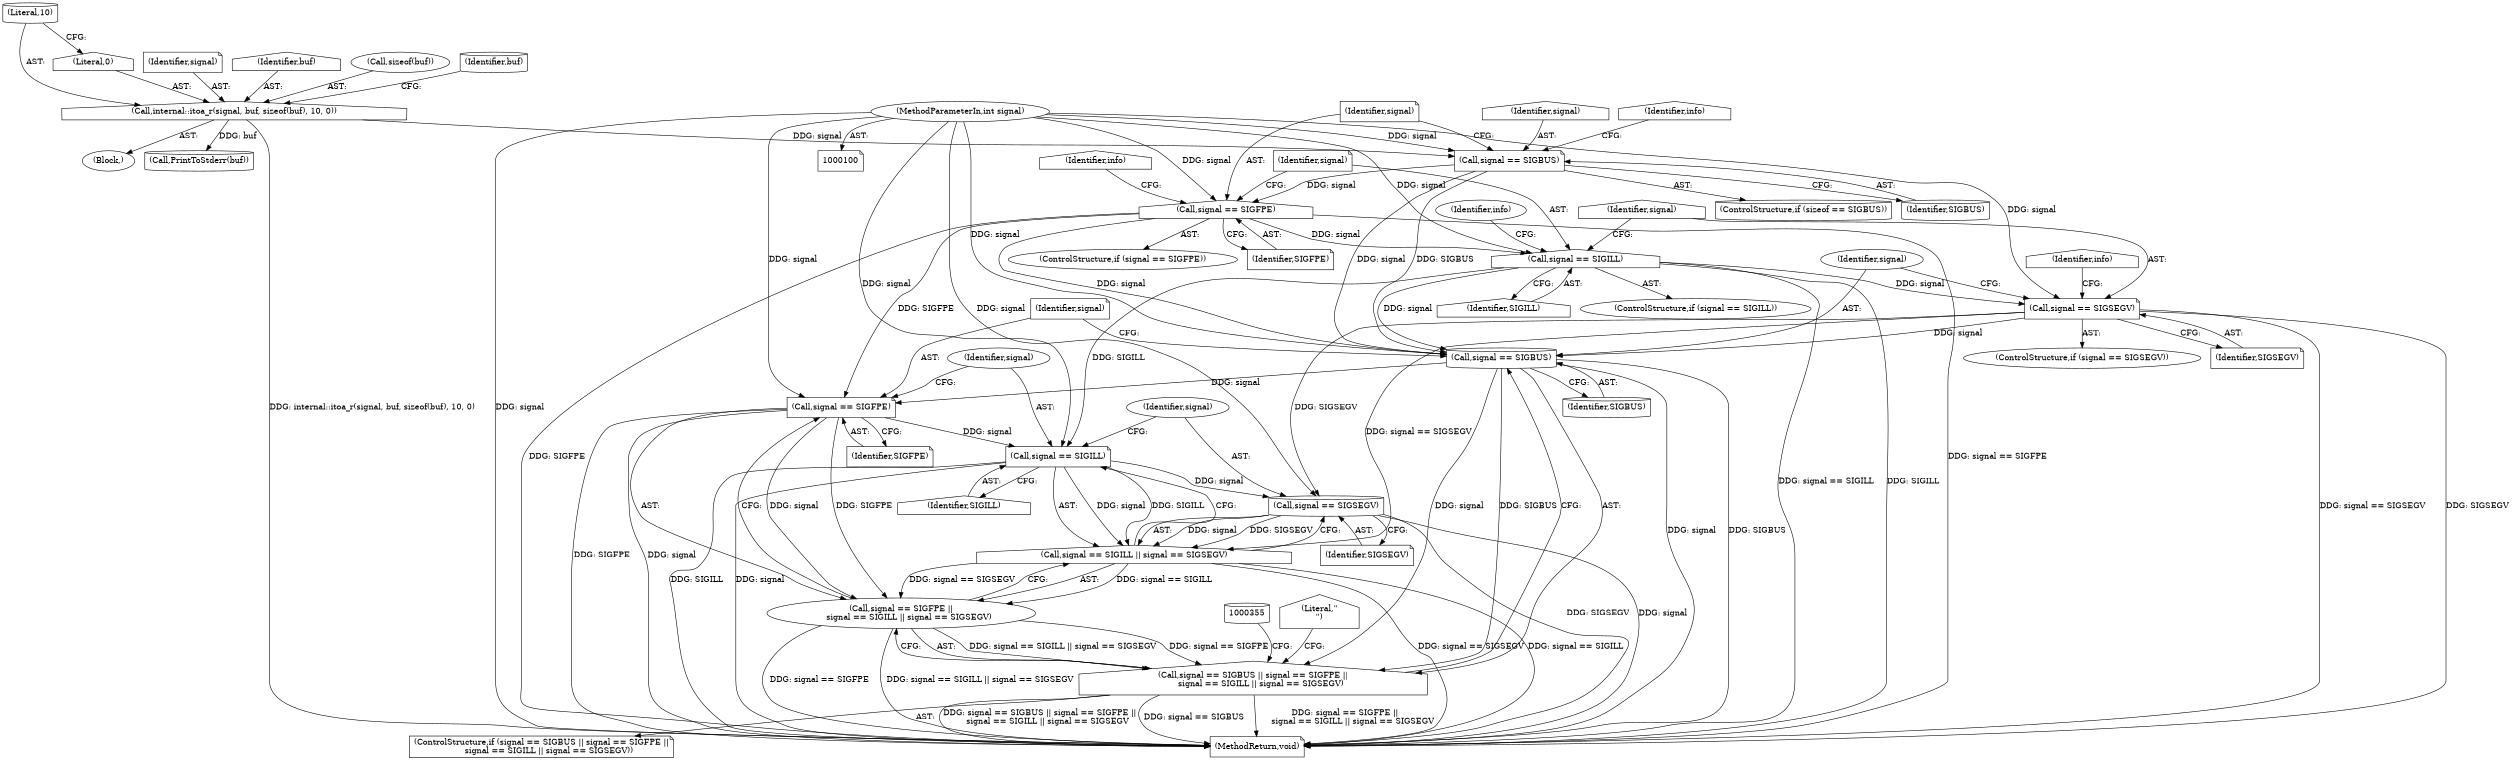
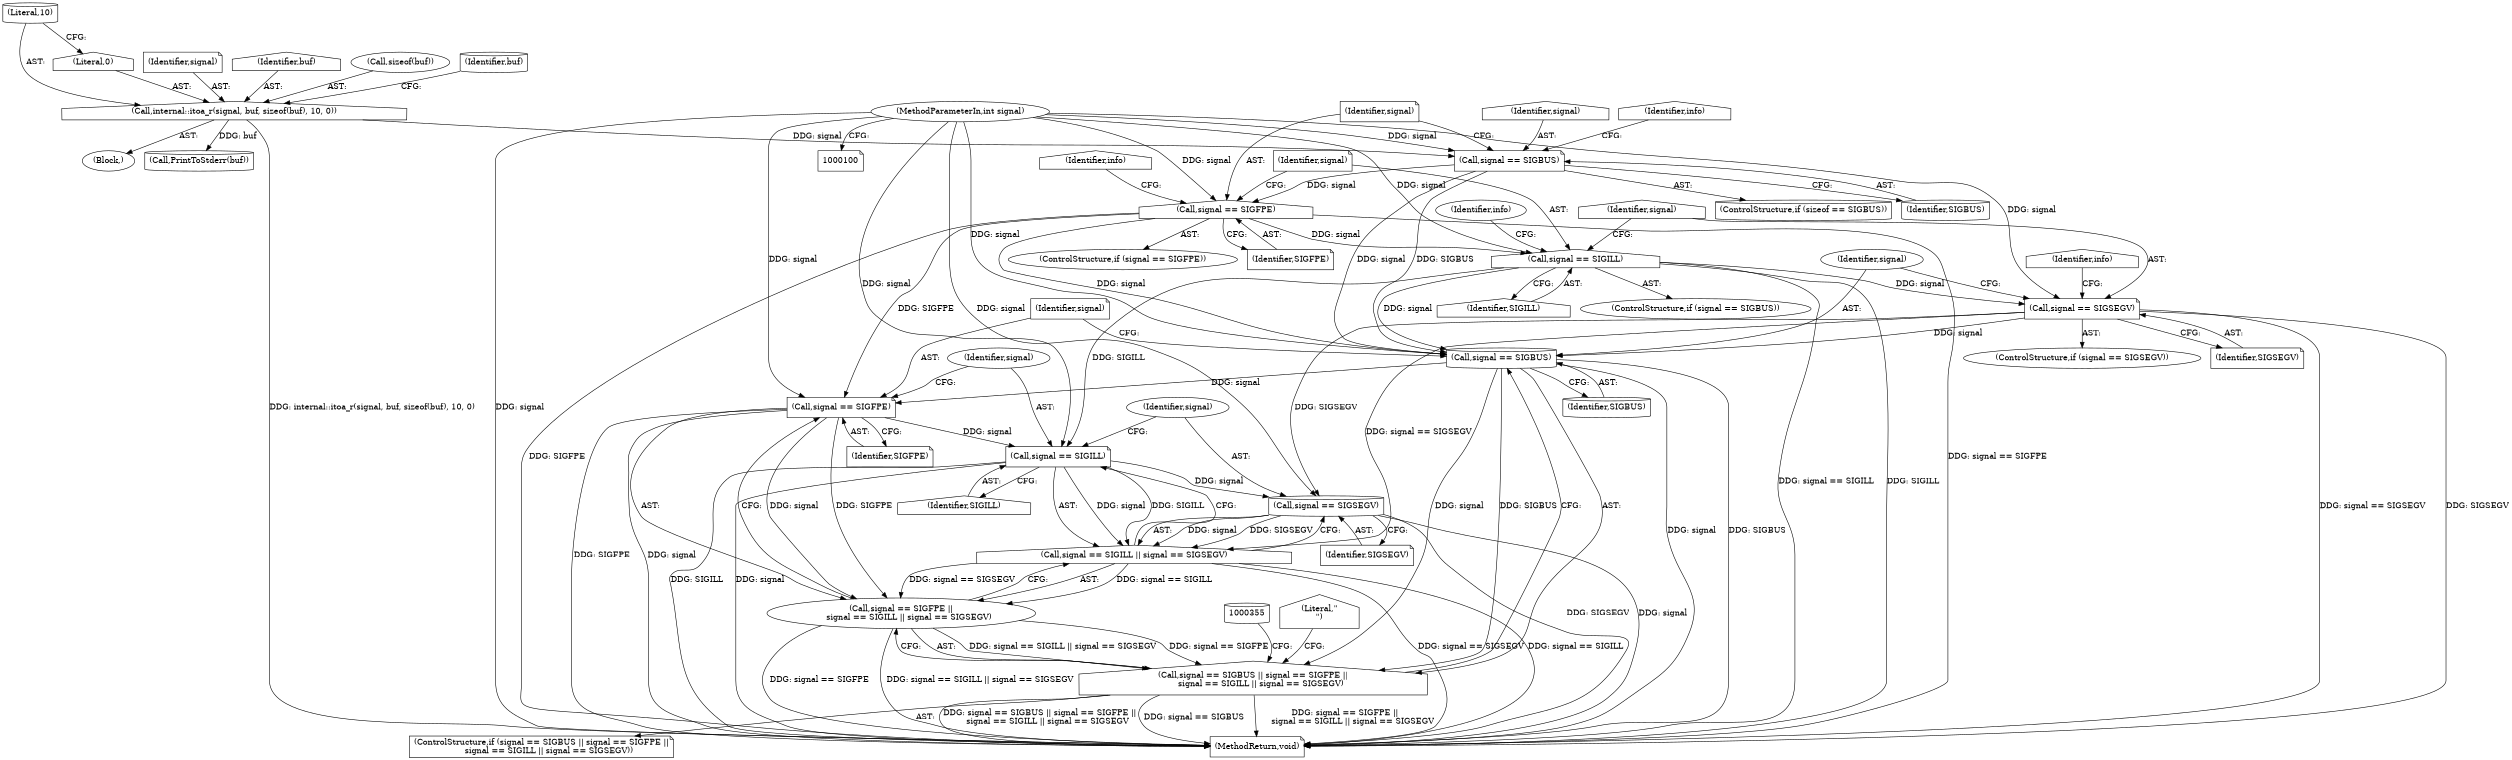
  digraph {
    node [shape=house]
    n1 [label="(Call,signal == SIGILL)"]
    n2 [label="(Call,signal == SIGSEGV)" shape=note]
    n3 [label="(Call,signal == SIGBUS)" shape=cylinder]
    n4 [label="(Call,signal == SIGILL)" shape=note]
    n5 [label="(MethodReturn,void)" shape=note]
    n6 [label="(Identifier,SIGILL)"]
-   n7 [label="(ControlStructure,if (signal == SIGILL))" shape=ellipse]
+   n7 [label="(ControlStructure,if (signal == SIGBUS))" shape=ellipse]
    n8 [label="(Call,signal == SIGSEGV)" shape=cylinder]
    n9 [label="(Call,signal == SIGILL || signal == SIGSEGV)"]
    n10 [label="(ControlStructure,if (signal == SIGSEGV))" shape=ellipse]
    n11 [label="(Identifier,SIGSEGV)" shape=note]
    n12 [label="(Call,signal == SIGFPE)" shape=note]
    n13 [label="(Call,signal == SIGBUS || signal == SIGFPE ||\n      signal == SIGILL || signal == SIGSEGV)"]
    n14 [label="(Identifier,SIGBUS)" shape=cylinder]
    n15 [label="(Identifier,SIGILL)"]
    n16 [label="(Call,signal == SIGFPE)"]
    n17 [label="(Identifier,SIGFPE)" shape=note]
    n18 [label="(ControlStructure,if (signal == SIGFPE))" shape=ellipse]
    n19 [label="(Call,signal == SIGFPE ||\n      signal == SIGILL || signal == SIGSEGV)" shape=ellipse]
    n20 [label="(Identifier,SIGFPE)" shape=note]
    n21 [label="(Call,signal == SIGBUS)" shape=note]
    n22 [label="(ControlStructure,if (sizeof == SIGBUS))" shape=cylinder]
    n23 [label="(Identifier,SIGBUS)" shape=cylinder]
    n24 [label="(Call,internal::itoa_r(signal, buf, sizeof(buf), 10, 0))"]
    n25 [label="(Call,PrintToStderr(buf))" shape=cylinder]
    n26 [label="(Block,)" shape=ellipse]
    n27 [label="(Literal,0)"]
    n28 [label="(MethodParameterIn,int signal)" shape=ellipse]
    1000100 [shape=note]
    n30 [label="(Identifier,SIGSEGV)" shape=note]
    n31 [label="(ControlStructure,if (signal == SIGBUS || signal == SIGFPE ||\n      signal == SIGILL || signal == SIGSEGV))" shape=note]
    n32 [label="(Identifier,signal)" shape=note]
    n33 [label="(Identifier,info)"]
    n34 [label="(Identifier,signal)" shape=note]
    n35 [label="(Identifier,buf)"]
    n36 [label="(Identifier,signal)" shape=note]
    n37 [label="(Identifier,signal)"]
    n38 [label="(Identifier,signal)" shape=note]
    n39 [label="(Literal,10)" shape=cylinder]
    n40 [label="(Identifier,signal)"]
    n41 [label="(Literal,\"\n\")"]
    n42 [label="(Identifier,signal)" shape=ellipse]
    n43 [label="(Identifier,info)"]
    n44 [label="(Identifier,signal)" shape=ellipse]
    n45 [label="(Identifier,info)"]
    n46 [label="(Call,sizeof(buf))" shape=ellipse]
    n47 [label="(Identifier,info)" shape=ellipse]
    n48 [label="(Identifier,signal)" shape=ellipse]
    n49 [label="(Identifier,buf)" shape=cylinder]
    1000355 [shape=cylinder]
    n1 -> n2 [label="DDG: signal"]
    n1 -> n3 [label="DDG: signal"]
    n1 -> n4 [label="DDG: SIGILL"]
    n1 -> n5 [label="DDG: signal == SIGILL"]
    n1 -> n5 [label="DDG: SIGILL"]
    n1 -> n6 [label="CFG: "]
    n1 -> n7 [label="AST: "]
    n2 -> n3 [label="DDG: signal"]
    n2 -> n5 [label="DDG: signal == SIGSEGV"]
    n2 -> n5 [label="DDG: SIGSEGV"]
    n2 -> n8 [label="DDG: SIGSEGV"]
    n2 -> n9 [label="DDG: signal == SIGSEGV"]
    n2 -> n10 [label="AST: "]
    n2 -> n11 [label="CFG: "]
    n3 -> n5 [label="DDG: signal"]
    n3 -> n5 [label="DDG: SIGBUS"]
    n3 -> n12 [label="DDG: signal"]
    n3 -> n13 [label="AST: "]
    n3 -> n13 [label="DDG: signal"]
    n3 -> n13 [label="DDG: SIGBUS"]
    n3 -> n14 [label="CFG: "]
    n4 -> n5 [label="DDG: SIGILL"]
    n4 -> n5 [label="DDG: signal"]
    n4 -> n8 [label="DDG: signal"]
    n4 -> n9 [label="AST: "]
    n4 -> n9 [label="DDG: signal"]
    n4 -> n9 [label="DDG: SIGILL"]
    n4 -> n15 [label="CFG: "]
    n6 -> n1 [label="AST: "]
    n8 -> n5 [label="DDG: SIGSEGV"]
    n8 -> n5 [label="DDG: signal"]
    n8 -> n9 [label="AST: "]
    n8 -> n9 [label="DDG: signal"]
    n8 -> n9 [label="DDG: SIGSEGV"]
    n8 -> n30 [label="CFG: "]
    n9 -> n4 [label="CFG: "]
    n9 -> n5 [label="DDG: signal == SIGSEGV"]
    n9 -> n5 [label="DDG: signal == SIGILL"]
    n9 -> n8 [label="CFG: "]
    n9 -> n19 [label="AST: "]
    n9 -> n19 [label="DDG: signal == SIGILL"]
    n9 -> n19 [label="DDG: signal == SIGSEGV"]
    n11 -> n2 [label="AST: "]
    n12 -> n4 [label="DDG: signal"]
    n12 -> n5 [label="DDG: SIGFPE"]
    n12 -> n5 [label="DDG: signal"]
    n12 -> n19 [label="AST: "]
    n12 -> n19 [label="DDG: signal"]
    n12 -> n19 [label="DDG: SIGFPE"]
    n12 -> n20 [label="CFG: "]
    n13 -> n3 [label="CFG: "]
    n13 -> n5 [label="DDG: signal == SIGBUS"]
    n13 -> n5 [label="DDG: signal == SIGFPE ||\n      signal == SIGILL || signal == SIGSEGV"]
    n13 -> n5 [label="DDG: signal == SIGBUS || signal == SIGFPE ||\n      signal == SIGILL || signal == SIGSEGV"]
    n13 -> n19 [label="CFG: "]
    n13 -> n31 [label="AST: "]
    n14 -> n3 [label="AST: "]
    n15 -> n4 [label="AST: "]
    n16 -> n1 [label="DDG: signal"]
    n16 -> n3 [label="DDG: signal"]
    n16 -> n5 [label="DDG: SIGFPE"]
    n16 -> n5 [label="DDG: signal == SIGFPE"]
    n16 -> n12 [label="DDG: SIGFPE"]
    n16 -> n17 [label="CFG: "]
    n16 -> n18 [label="AST: "]
    n17 -> n16 [label="AST: "]
    n19 -> n5 [label="DDG: signal == SIGFPE"]
    n19 -> n5 [label="DDG: signal == SIGILL || signal == SIGSEGV"]
    n19 -> n9 [label="CFG: "]
    n19 -> n12 [label="CFG: "]
    n19 -> n13 [label="AST: "]
    n19 -> n13 [label="DDG: signal == SIGFPE"]
    n19 -> n13 [label="DDG: signal == SIGILL || signal == SIGSEGV"]
    n20 -> n12 [label="AST: "]
    n21 -> n3 [label="DDG: signal"]
    n21 -> n3 [label="DDG: SIGBUS"]
    n21 -> n16 [label="DDG: signal"]
    n21 -> n22 [label="AST: "]
    n21 -> n23 [label="CFG: "]
    n23 -> n21 [label="AST: "]
    n24 -> n5 [label="DDG: internal::itoa_r(signal, buf, sizeof(buf), 10, 0)"]
    n24 -> n21 [label="DDG: signal"]
    n24 -> n25 [label="DDG: buf"]
    n24 -> n26 [label="AST: "]
    n27 -> n24 [label="AST: "]
    n28 -> n1 [label="DDG: signal"]
    n28 -> n2 [label="DDG: signal"]
    n28 -> n3 [label="DDG: signal"]
    n28 -> n4 [label="DDG: signal"]
    n28 -> n5 [label="DDG: signal"]
    n28 -> n8 [label="DDG: signal"]
    n28 -> n12 [label="DDG: signal"]
    n28 -> n16 [label="DDG: signal"]
    n28 -> n21 [label="DDG: signal"]
-   n28 -> 1000100 [label="AST: "]
+   n28 -> 1000100 [label="CFG: "]
    n30 -> n8 [label="AST: "]
    n32 -> n1 [label="AST: "]
    n32 -> n16 [label="CFG: "]
    n33 -> n16 [label="CFG: "]
    n34 -> n24 [label="AST: "]
    n35 -> n24 [label="AST: "]
    n36 -> n3 [label="CFG: "]
    n36 -> n12 [label="AST: "]
    n37 -> n1 [label="CFG: "]
    n37 -> n2 [label="AST: "]
    n38 -> n16 [label="AST: "]
    n38 -> n21 [label="CFG: "]
    n39 -> n24 [label="AST: "]
    n39 -> n27 [label="CFG: "]
    n40 -> n21 [label="AST: "]
    n41 -> n13 [label="CFG: "]
    n42 -> n2 [label="CFG: "]
    n42 -> n3 [label="AST: "]
    n43 -> n2 [label="CFG: "]
    n44 -> n4 [label="AST: "]
    n44 -> n12 [label="CFG: "]
    n45 -> n21 [label="CFG: "]
    n46 -> n24 [label="AST: "]
    n47 -> n1 [label="CFG: "]
    n48 -> n4 [label="CFG: "]
    n48 -> n8 [label="AST: "]
    n49 -> n24 [label="CFG: "]
    1000355 -> n13 [label="CFG: "]
  }
